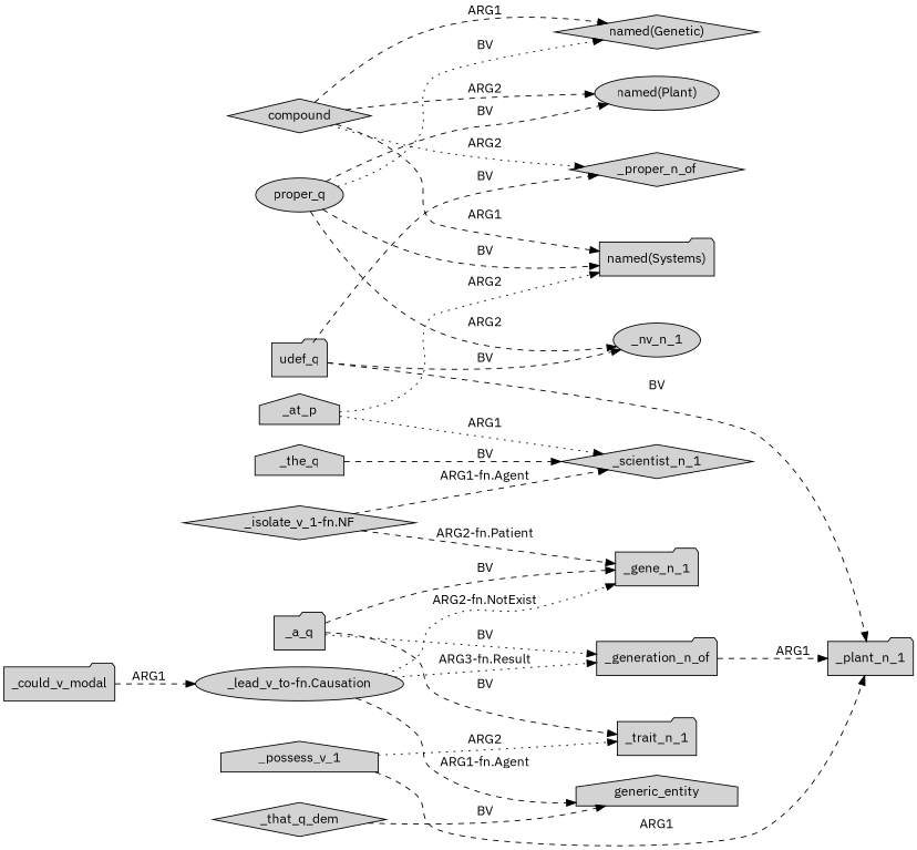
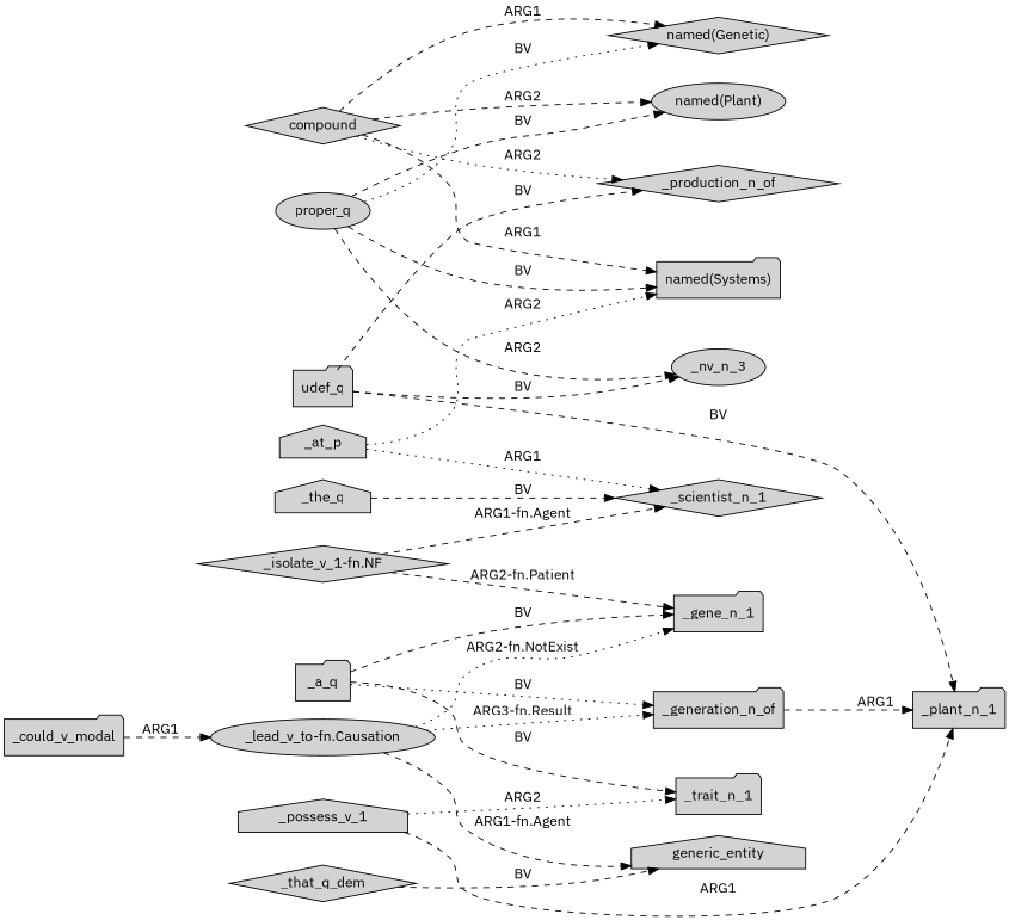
  digraph {
    fontname="IBM Plex Sans"
    rankdir=LR
    node [fontname="IBM Plex Sans" shape=folder style=filled]
    edge [fontname="IBM Plex Sans" style=dashed]
    compound [shape=diamond]
    "named(Genetic)" [shape=diamond]
-   _production_n_of [shape=diamond label=_proper_n_of]
+   _production_n_of [shape=diamond]
    "named(Systems)"
    "named(Plant)" [shape=ellipse]
-   _nv_n_1 [shape=ellipse]
+   _nv_n_1 [shape=ellipse label=_nv_n_3]
    proper_q [shape=ellipse]
    udef_q
    _plant_n_1
    _that_q_dem [shape=diamond]
    generic_entity [shape=house]
    _a_q
    _trait_n_1
    _gene_n_1
    _generation_n_of
    _possess_v_1 [shape=house]
    "_lead_v_to-fn.Causation" [shape=ellipse]
    _could_v_modal
    _at_p [shape=house]
    _scientist_n_1 [shape=diamond]
    "_isolate_v_1-fn.NF" [shape=diamond]
    _the_q [shape=house]
    compound -> "named(Genetic)" [label=ARG1]
    compound -> _production_n_of [label=ARG2 style=dotted]
    compound -> "named(Systems)" [label=ARG1]
    compound -> "named(Plant)" [label=ARG2]
    proper_q -> "named(Genetic)" [label=BV style=dotted]
    proper_q -> "named(Systems)" [label=BV]
    proper_q -> "named(Plant)" [label=BV]
    proper_q -> _nv_n_1 [label=ARG2]
    udef_q -> _production_n_of [label=BV]
    udef_q -> _nv_n_1 [label=BV]
    udef_q -> _plant_n_1 [label=BV]
    _that_q_dem -> generic_entity [label=BV]
    _a_q -> _trait_n_1 [label=BV]
    _a_q -> _gene_n_1 [label=BV]
    _a_q -> _generation_n_of [label=BV style=dotted]
    _generation_n_of -> _plant_n_1 [label=ARG1]
    _possess_v_1 -> _plant_n_1 [label=ARG1]
    _possess_v_1 -> _trait_n_1 [label=ARG2 style=dotted]
    "_lead_v_to-fn.Causation" -> generic_entity [label="ARG1-fn.Agent"]
    "_lead_v_to-fn.Causation" -> _gene_n_1 [label="ARG2-fn.NotExist" style=dotted]
    "_lead_v_to-fn.Causation" -> _generation_n_of [label="ARG3-fn.Result" style=dotted]
    _could_v_modal -> "_lead_v_to-fn.Causation" [label=ARG1]
    _at_p -> "named(Systems)" [label=ARG2 style=dotted]
    _at_p -> _scientist_n_1 [label=ARG1 style=dotted]
    "_isolate_v_1-fn.NF" -> _gene_n_1 [label="ARG2-fn.Patient"]
    "_isolate_v_1-fn.NF" -> _scientist_n_1 [label="ARG1-fn.Agent"]
    _the_q -> _scientist_n_1 [label=BV]
  }
